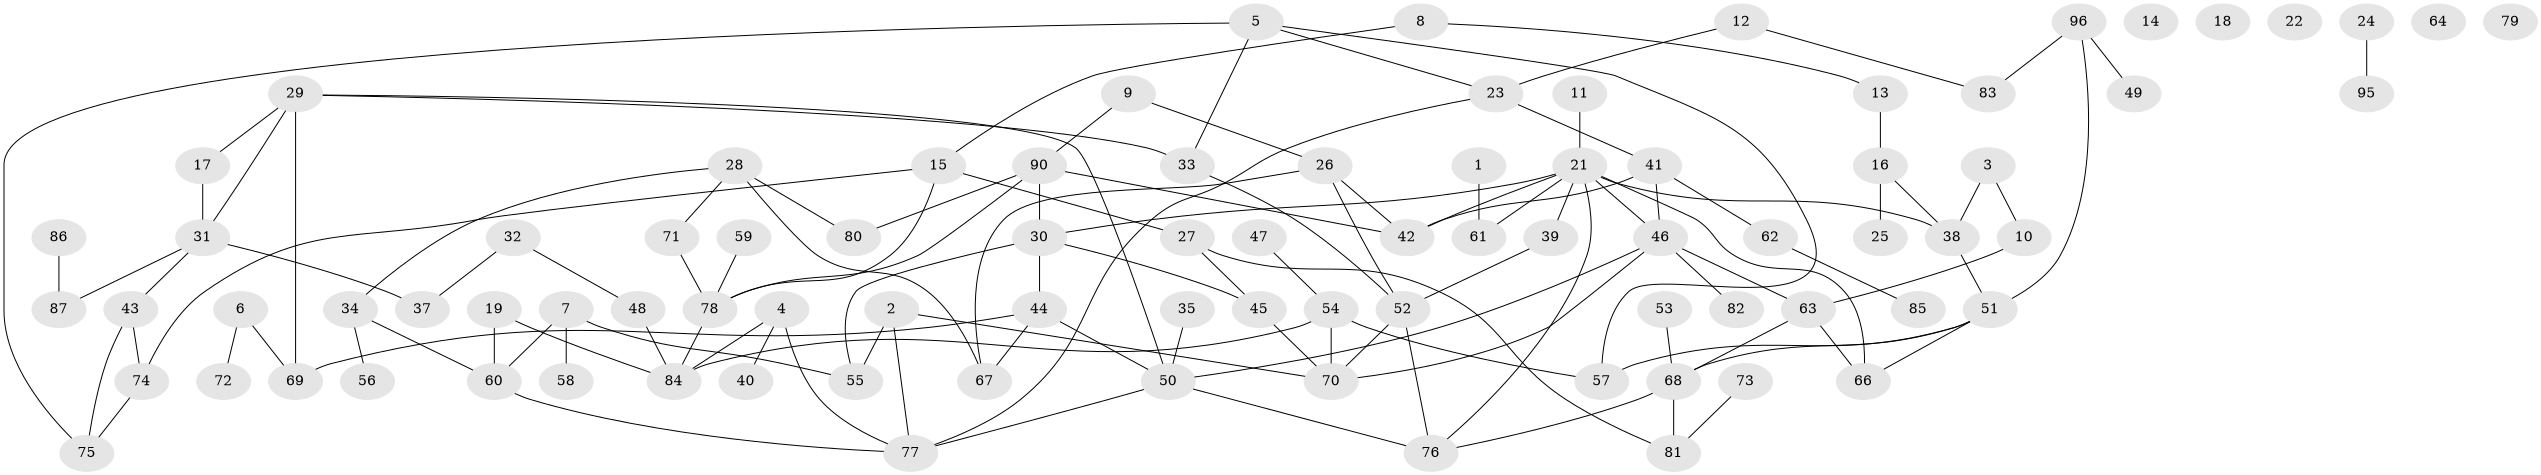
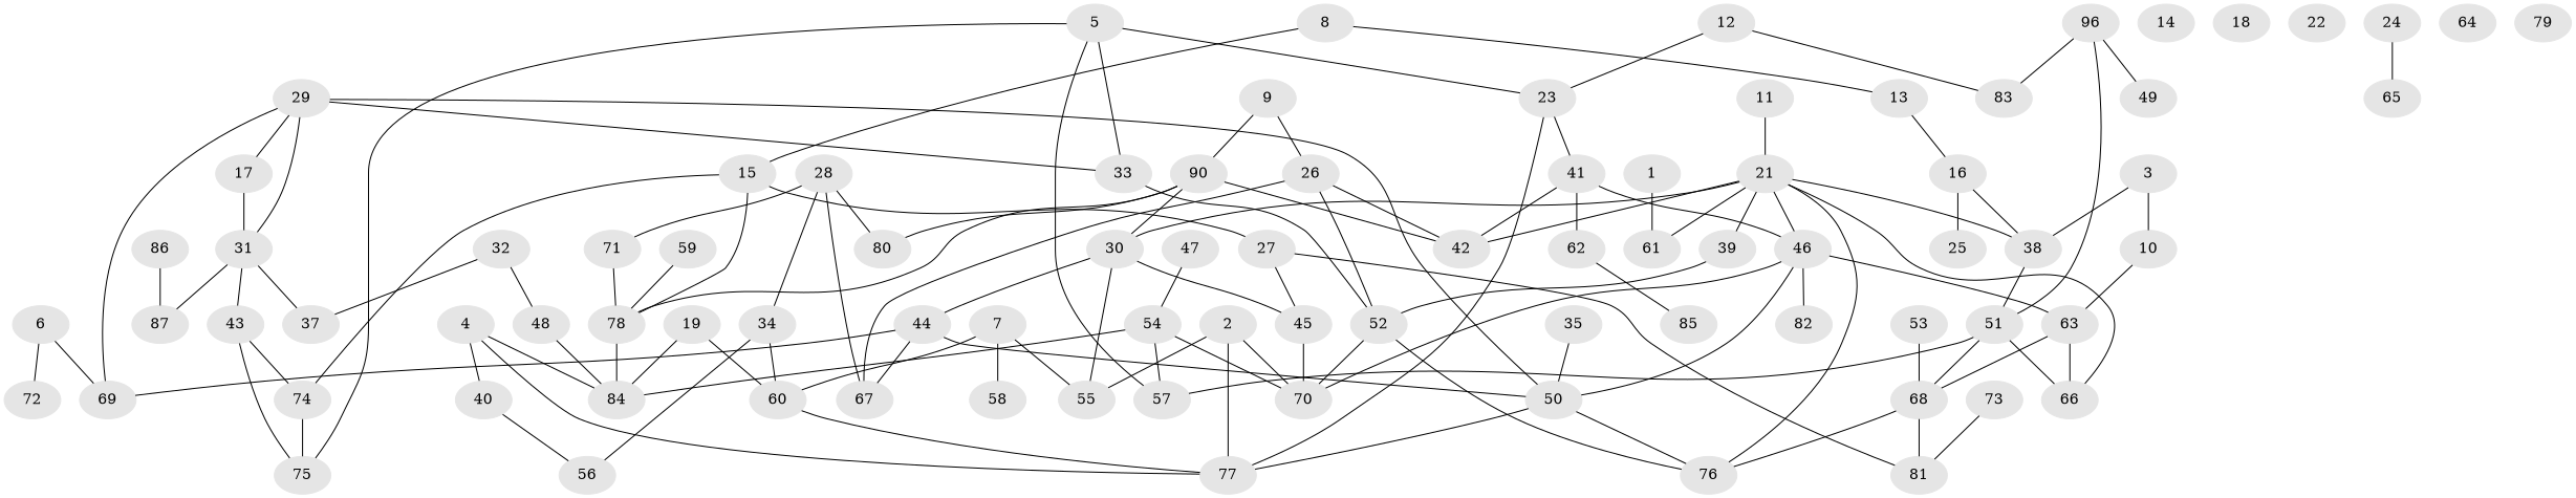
  graph {
    node [color=gray90 style=filled]
    1
    61
    2
    55
    70
    77
    3
    10
    38
    63
    51
    4
    40
    84
    56
    5
    23
    33
    57
    75
    41
    52
    6
    69
    72
    7
    58
    60
    8
    13
    15
    16
    27
    74
    78
    n36 [label=90]
    9
    26
    30
    42
    80
    67
    17
    31
    66
    68
    11
    21
    39
    46
    76
    12
    83
    25
    14
    45
    81
    37
    43
    87
    18
    19
    44
    50
    82
    22
    62
    24
-   65 [label=95]
+   65
    28
    34
    71
    29
    32
    48
    35
    n77 [label=96]
    49
    85
    47
    54
    53
    59
    64
    73
    79
    86
    1 -- 61
    2 -- 55
    2 -- 70
    2 -- 77
    3 -- 10
    3 -- 38
    10 -- 63
    38 -- 51
    63 -- 66
    63 -- 68
    51 -- 57
    51 -- 66
    51 -- 68
    4 -- 77
    4 -- 40
    4 -- 84
+   40 -- 56
    5 -- 23
    5 -- 33
    5 -- 57
    5 -- 75
    23 -- 77
    23 -- 41
    33 -- 52
    41 -- 42
    41 -- 46
    41 -- 62
    52 -- 70
    52 -- 76
    6 -- 69
    6 -- 72
    7 -- 55
    7 -- 58
    7 -- 60
    60 -- 77
    8 -- 13
    8 -- 15
    13 -- 16
    15 -- 27
    15 -- 74
    15 -- 78
    16 -- 38
    16 -- 25
    27 -- 45
    27 -- 81
    74 -- 75
    78 -- 84
    n36 -- 78
    n36 -- 30
    n36 -- 42
    n36 -- 80
    9 -- n36
    9 -- 26
    26 -- 52
    26 -- 42
    26 -- 67
    30 -- 55
    30 -- 45
    30 -- 44
    17 -- 31
    31 -- 37
    31 -- 43
    31 -- 87
    68 -- 76
    68 -- 81
    11 -- 21
    21 -- 61
    21 -- 38
    21 -- 30
    21 -- 42
    21 -- 66
    21 -- 39
    21 -- 46
    21 -- 76
    39 -- 52
    46 -- 70
    46 -- 63
    46 -- 50
    46 -- 82
    12 -- 23
    12 -- 83
    45 -- 70
    43 -- 75
    43 -- 74
    19 -- 84
    19 -- 60
    44 -- 69
    44 -- 67
    44 -- 50
    50 -- 77
    50 -- 76
    62 -- 85
    24 -- 65
    28 -- 80
    28 -- 67
    28 -- 34
    28 -- 71
    34 -- 56
    34 -- 60
    71 -- 78
    29 -- 33
    29 -- 69
    29 -- 17
    29 -- 31
    29 -- 50
    32 -- 37
    32 -- 48
    48 -- 84
    35 -- 50
    n77 -- 51
    n77 -- 83
    n77 -- 49
    47 -- 54
    54 -- 70
    54 -- 84
    54 -- 57
    53 -- 68
    59 -- 78
    73 -- 81
    86 -- 87
  }
